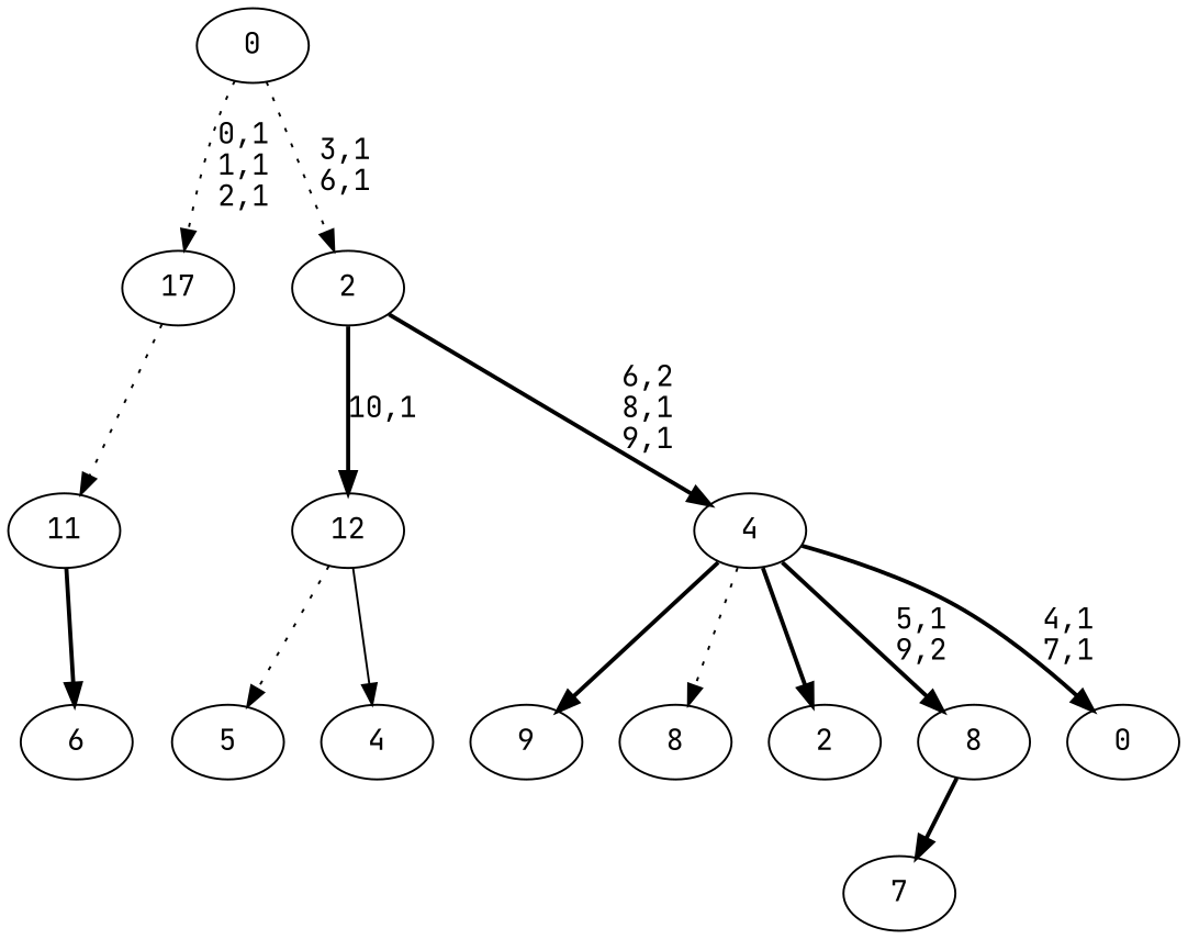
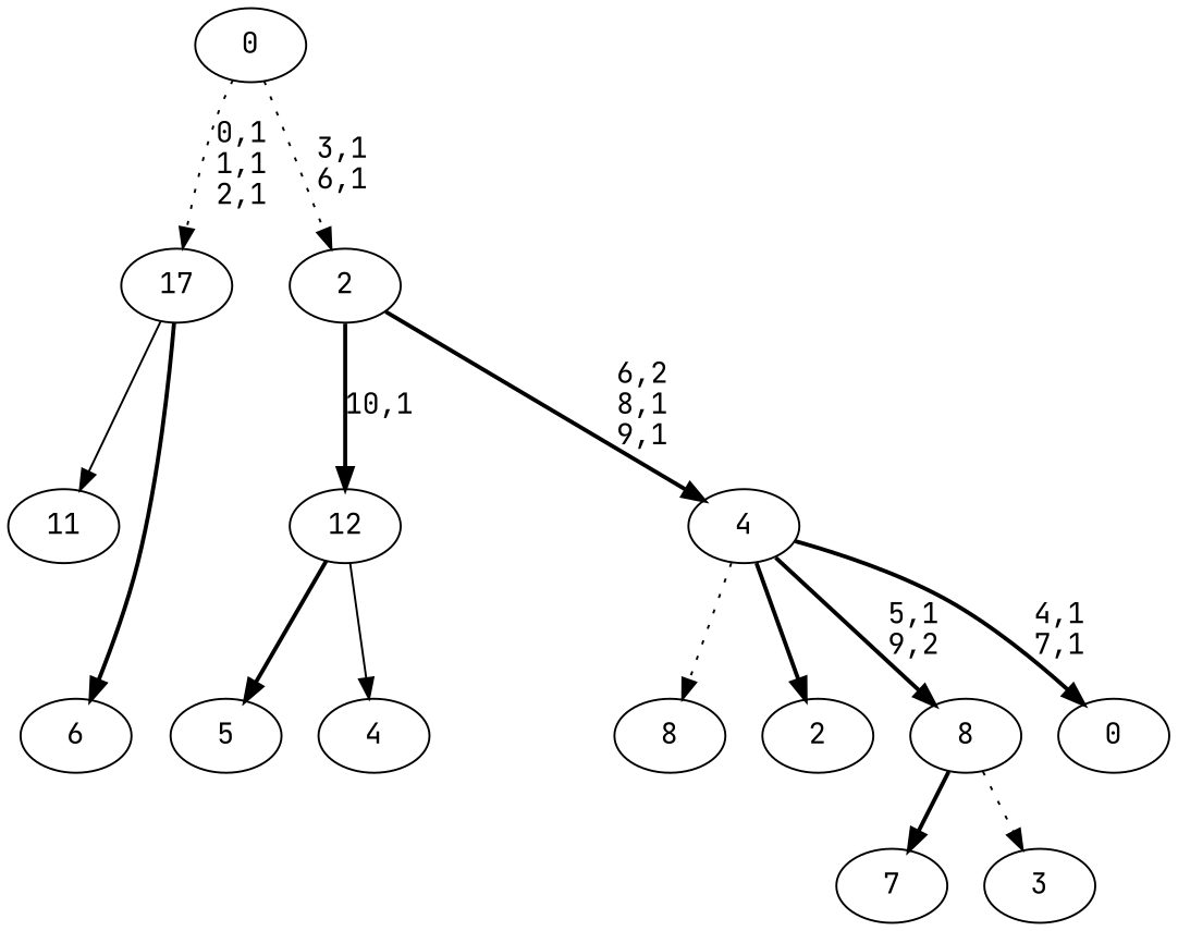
  digraph {
    fontname="JetBrains Mono"
    node [fontname="JetBrains Mono"]
    edge [fontname="JetBrains Mono" style=bold]
    n1 [label=11]
-   n2 [label=9]
    n3 [label=8]
    n4 [label=7]
    n5 [label=6]
    17
    n7 [label=5]
    n8 [label=4]
    12
+   n10 [label=3]
    n11 [label=2]
    8
    n13 [label=0]
    4
    2
    0
-   17 -> n1 [style=dotted]
-   n1 -> n5
-   12 -> n7 [style=dotted]
+   17 -> n1 [style=solid]
+   17 -> n5
+   12 -> n7
    12 -> n8 [style=solid]
    8 -> n4
-   4 -> n2
+   8 -> n10 [style=dotted]
    4 -> n3 [style=dotted]
    4 -> n11
    4 -> 8 [label="5,1\n9,2"]
    4 -> n13 [label="4,1\n7,1"]
    2 -> 12 [label="10,1"]
    2 -> 4 [label="6,2\n8,1\n9,1"]
    0 -> 17 [label="0,1\n1,1\n2,1" style=dotted]
    0 -> 2 [label="3,1\n6,1" style=dotted]
  }
